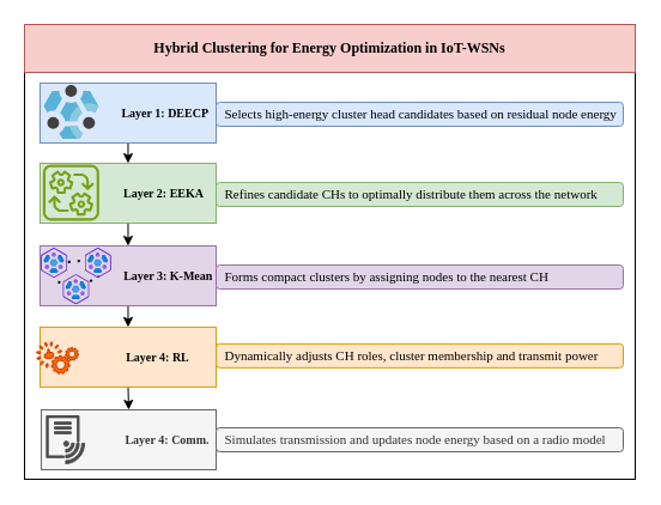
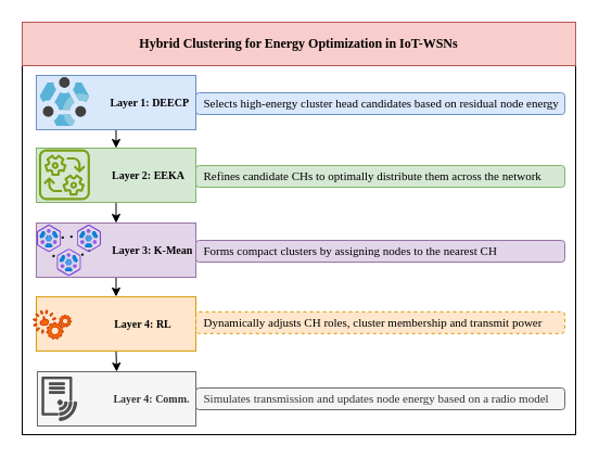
  <mxCell id="0" />
  <mxCell id="1" parent="0" />
  <mxCell id="2" value="" style="rounded=0;whiteSpace=wrap;html=1;" parent="1" vertex="1"><mxGeometry x="20" y="60" width="510" height="340" as="geometry" /></mxCell>
  <mxCell id="3" value="&lt;font face=&quot;Times New Roman&quot;&gt;&lt;span style=&quot;font-size: 10px;&quot;&gt;&lt;b&gt;&amp;nbsp; &amp;nbsp; &amp;nbsp; &amp;nbsp; &amp;nbsp; &amp;nbsp; &amp;nbsp; &amp;nbsp; &amp;nbsp; &amp;nbsp; &amp;nbsp; &amp;nbsp; &amp;nbsp; Layer 4: Comm.&lt;/b&gt;&lt;/span&gt;&lt;/font&gt;" style="rounded=0;whiteSpace=wrap;html=1;fillColor=#f5f5f5;strokeColor=#666666;fontColor=#333333;" parent="1" vertex="1"><mxGeometry x="33.95" y="342" width="146.05" height="50" as="geometry" /></mxCell>
  <mxCell id="4" style="edgeStyle=orthogonalEdgeStyle;rounded=0;orthogonalLoop=1;jettySize=auto;html=1;exitX=0.5;exitY=1;exitDx=0;exitDy=0;entryX=0.5;entryY=0;entryDx=0;entryDy=0;" parent="1" source="5" target="3" edge="1"><mxGeometry relative="1" as="geometry" /></mxCell>
  <mxCell id="5" value="&lt;font face=&quot;Times New Roman&quot;&gt;&lt;span style=&quot;font-size: 10px;&quot;&gt;&lt;b&gt;&amp;nbsp; &amp;nbsp; &amp;nbsp; &amp;nbsp; &amp;nbsp; &amp;nbsp; &amp;nbsp; &amp;nbsp; &amp;nbsp; &amp;nbsp; Layer 4: RL&lt;/b&gt;&lt;/span&gt;&lt;/font&gt;" style="rounded=0;whiteSpace=wrap;html=1;fillColor=#ffe6cc;strokeColor=#d79b00;" parent="1" vertex="1"><mxGeometry x="32.95" y="272.91" width="147.05" height="50" as="geometry" /></mxCell>
  <mxCell id="6" style="edgeStyle=orthogonalEdgeStyle;rounded=0;orthogonalLoop=1;jettySize=auto;html=1;exitX=0.5;exitY=1;exitDx=0;exitDy=0;entryX=0.5;entryY=0;entryDx=0;entryDy=0;" parent="1" source="7" target="5" edge="1"><mxGeometry relative="1" as="geometry" /></mxCell>
  <mxCell id="7" value="&lt;font face=&quot;Times New Roman&quot;&gt;&lt;span style=&quot;font-size: 10px;&quot;&gt;&lt;b&gt;&amp;nbsp; &amp;nbsp; &amp;nbsp; &amp;nbsp; &amp;nbsp; &amp;nbsp; &amp;nbsp; &amp;nbsp; &amp;nbsp; &amp;nbsp; &amp;nbsp; &amp;nbsp; &amp;nbsp; &amp;nbsp;Layer 3: K-Mean&lt;/b&gt;&lt;/span&gt;&lt;/font&gt;" style="rounded=0;whiteSpace=wrap;html=1;fillColor=#e1d5e7;strokeColor=#9673a6;" parent="1" vertex="1"><mxGeometry x="32.95" y="205" width="147.05" height="50" as="geometry" /></mxCell>
  <mxCell id="8" style="edgeStyle=orthogonalEdgeStyle;rounded=0;orthogonalLoop=1;jettySize=auto;html=1;exitX=0.5;exitY=1;exitDx=0;exitDy=0;entryX=0.5;entryY=0;entryDx=0;entryDy=0;" parent="1" source="9" target="7" edge="1"><mxGeometry relative="1" as="geometry" /></mxCell>
  <mxCell id="9" value="&lt;font face=&quot;Times New Roman&quot;&gt;&lt;span style=&quot;font-size: 10px;&quot;&gt;&lt;b&gt;&amp;nbsp; &amp;nbsp; &amp;nbsp; &amp;nbsp; &amp;nbsp; &amp;nbsp; &amp;nbsp; &amp;nbsp; &amp;nbsp; &amp;nbsp; &amp;nbsp; &amp;nbsp; Layer 2: EEKA&lt;/b&gt;&lt;/span&gt;&lt;/font&gt;" style="rounded=0;whiteSpace=wrap;html=1;fillColor=#d5e8d4;strokeColor=#82b366;" parent="1" vertex="1"><mxGeometry x="32.95" y="136" width="147.05" height="50" as="geometry" /></mxCell>
  <mxCell id="10" style="edgeStyle=orthogonalEdgeStyle;rounded=0;orthogonalLoop=1;jettySize=auto;html=1;exitX=0.5;exitY=1;exitDx=0;exitDy=0;entryX=0.5;entryY=0;entryDx=0;entryDy=0;" parent="1" source="11" target="9" edge="1"><mxGeometry relative="1" as="geometry" /></mxCell>
  <mxCell id="11" value="&lt;font style=&quot;font-size: 10px;&quot; face=&quot;Times New Roman&quot;&gt;&lt;b&gt;&amp;nbsp; &amp;nbsp; &amp;nbsp; &amp;nbsp; &amp;nbsp; &amp;nbsp; &amp;nbsp; &amp;nbsp; &amp;nbsp; &amp;nbsp; &amp;nbsp; &amp;nbsp; &amp;nbsp;Layer 1: DEECP&lt;/b&gt;&lt;/font&gt;" style="rounded=0;whiteSpace=wrap;html=1;fillColor=#dae8fc;strokeColor=#6c8ebf;" parent="1" vertex="1"><mxGeometry x="32.95" y="69" width="147.05" height="50" as="geometry" /></mxCell>
  <mxCell id="12" value="" style="image;sketch=0;aspect=fixed;html=1;points=[];align=center;fontSize=12;image=img/lib/mscae/HDInsightClusters.svg;" parent="1" vertex="1"><mxGeometry x="36.45" y="71" width="45.92" height="45" as="geometry" /></mxCell>
  <mxCell id="13" value="" style="image;aspect=fixed;html=1;points=[];align=center;fontSize=12;image=img/lib/azure2/other/HDI_AKS_Cluster.svg;" parent="1" vertex="1"><mxGeometry x="33.95" y="207" width="22.34" height="25.14" as="geometry" /></mxCell>
  <mxCell id="14" value="" style="image;aspect=fixed;html=1;points=[];align=center;fontSize=12;image=img/lib/azure2/other/HDI_AKS_Cluster.svg;" parent="1" vertex="1"><mxGeometry x="70.63" y="207" width="22.34" height="25.14" as="geometry" /></mxCell>
  <mxCell id="15" value="" style="image;aspect=fixed;html=1;points=[];align=center;fontSize=12;image=img/lib/azure2/other/HDI_AKS_Cluster.svg;" parent="1" vertex="1"><mxGeometry x="52.29" y="229.14" width="22.34" height="25.14" as="geometry" /></mxCell>
  <mxCell id="16" value="" style="endArrow=none;dashed=1;html=1;dashPattern=1 3;strokeWidth=2;rounded=0;exitX=0.629;exitY=1.114;exitDx=0;exitDy=0;exitPerimeter=0;" parent="1" source="13" target="15" edge="1"><mxGeometry width="50" height="50" relative="1" as="geometry"><mxPoint x="392" y="285" as="sourcePoint" /><mxPoint x="442" y="235" as="targetPoint" /></mxGeometry></mxCell>
  <mxCell id="17" value="" style="endArrow=none;dashed=1;html=1;dashPattern=1 3;strokeWidth=2;rounded=0;entryX=0.509;entryY=0.915;entryDx=0;entryDy=0;entryPerimeter=0;" parent="1" source="15" target="14" edge="1"><mxGeometry width="50" height="50" relative="1" as="geometry"><mxPoint x="392" y="285" as="sourcePoint" /><mxPoint x="442" y="235" as="targetPoint" /></mxGeometry></mxCell>
  <mxCell id="18" value="" style="endArrow=none;dashed=1;html=1;dashPattern=1 3;strokeWidth=2;rounded=0;entryX=0.061;entryY=0.398;entryDx=0;entryDy=0;entryPerimeter=0;" parent="1" source="13" target="14" edge="1"><mxGeometry width="50" height="50" relative="1" as="geometry"><mxPoint x="392" y="285" as="sourcePoint" /><mxPoint x="442" y="235" as="targetPoint" /></mxGeometry></mxCell>
  <mxCell id="19" value="" style="sketch=0;html=1;aspect=fixed;strokeColor=#C73500;shadow=0;fillColor=#fa6800;verticalAlign=top;labelPosition=center;verticalLabelPosition=bottom;shape=mxgraph.gcp2.capabilities;fontColor=#000000;" parent="1" vertex="1"><mxGeometry x="30" y="285.17" width="35.07" height="26.65" as="geometry" /></mxCell>
  <mxCell id="20" value="" style="sketch=0;outlineConnect=0;fontColor=#232F3E;gradientColor=none;fillColor=#7AA116;strokeColor=none;dashed=0;verticalLabelPosition=bottom;verticalAlign=top;align=center;html=1;fontSize=12;fontStyle=0;aspect=fixed;pointerEvents=1;shape=mxgraph.aws4.iot_greengrass_interprocess_communication;" parent="1" vertex="1"><mxGeometry x="35.36" y="137" width="47" height="47" as="geometry" /></mxCell>
  <mxCell id="21" value="" style="shape=image;html=1;verticalAlign=top;verticalLabelPosition=bottom;labelBackgroundColor=#ffffff;imageAspect=0;aspect=fixed;image=https://icons.diagrams.net/icon-cache1/Phosphor_Duotone_Vol_4-2933/robot-duotone-1373.svg;fontColor=#FFE599;" parent="1" vertex="1"><mxGeometry x="41.97" y="274" width="52.91" height="52.91" as="geometry" /></mxCell>
  <mxCell id="22" value="" style="sketch=0;pointerEvents=1;shadow=0;dashed=0;html=1;strokeColor=#4D4D4D;labelPosition=center;verticalLabelPosition=bottom;verticalAlign=top;align=center;fillColor=#4D4D4D;shape=mxgraph.mscae.intune.intune_wifi_profiles;fontColor=#ffffff;fillStyle=solid;" parent="1" vertex="1"><mxGeometry x="38.36" y="347" width="31.73" height="40" as="geometry" /></mxCell>
  <mxCell id="23" value="&lt;span style=&quot;font-family: &amp;quot;Times New Roman&amp;quot;;&quot;&gt;&lt;font style=&quot;font-size: 11px;&quot;&gt;&amp;nbsp; Selects high-energy cluster head candidates based on residual node energy&lt;/font&gt;&lt;/span&gt;" style="rounded=1;whiteSpace=wrap;html=1;fillColor=#dae8fc;strokeColor=#6c8ebf;align=left;" parent="1" vertex="1"><mxGeometry x="180" y="85" width="340" height="20" as="geometry" /></mxCell>
  <mxCell id="24" value="&lt;font style=&quot;font-size: 11px;&quot; face=&quot;Times New Roman&quot;&gt;&amp;nbsp; Refines candidate CHs to optimally distribute them across the network&lt;/font&gt;" style="rounded=1;whiteSpace=wrap;html=1;fillColor=#d5e8d4;strokeColor=#82b366;align=left;" parent="1" vertex="1"><mxGeometry x="180" y="152" width="340" height="20" as="geometry" /></mxCell>
  <mxCell id="25" value="&lt;font style=&quot;font-size: 11px;&quot; face=&quot;Times New Roman&quot;&gt;&amp;nbsp; Forms compact clusters by assigning nodes to the nearest CH&lt;/font&gt;" style="rounded=1;whiteSpace=wrap;html=1;fillColor=#e1d5e7;strokeColor=#9673a6;align=left;" parent="1" vertex="1"><mxGeometry x="180" y="221" width="340" height="20" as="geometry" /></mxCell>
- <mxCell id="26" value="&lt;font style=&quot;font-size: 11px;&quot; face=&quot;Times New Roman&quot;&gt;&amp;nbsp; Dynamically adjusts CH roles, cluster membership and transmit power&lt;/font&gt;" style="rounded=1;whiteSpace=wrap;html=1;fillColor=#ffe6cc;strokeColor=#d79b00;align=left;" parent="1" vertex="1"><mxGeometry x="180" y="286.82" width="340" height="20" as="geometry" /></mxCell>
+ <mxCell id="26" value="&lt;font style=&quot;font-size: 11px;&quot; face=&quot;Times New Roman&quot;&gt;&amp;nbsp; Dynamically adjusts CH roles, cluster membership and transmit power&lt;/font&gt;" style="rounded=1;whiteSpace=wrap;html=1;fillColor=#ffe6cc;strokeColor=#d79b00;align=left;dashed=1;" parent="1" vertex="1"><mxGeometry x="180" y="286.82" width="340" height="20" as="geometry" /></mxCell>
  <mxCell id="27" value="&lt;font style=&quot;font-size: 11px;&quot; face=&quot;Times New Roman&quot;&gt;&amp;nbsp; Simulates transmission and updates node energy based on a radio model&lt;/font&gt;" style="rounded=1;whiteSpace=wrap;html=1;fillColor=#f5f5f5;strokeColor=#666666;fontColor=#333333;align=left;" parent="1" vertex="1"><mxGeometry x="180" y="357" width="340" height="20" as="geometry" /></mxCell>
  <mxCell id="28" value="&lt;p class=&quot;MsoNormal&quot;&gt;&lt;span style=&quot;font-family: &amp;quot;Times New Roman&amp;quot;;&quot;&gt;&lt;b&gt;Hybrid Clustering for Energy Optimization in IoT-WSNs&lt;/b&gt;&lt;/span&gt;&lt;/p&gt;" style="rounded=0;whiteSpace=wrap;html=1;fillColor=#f8cecc;strokeColor=#b85450;" parent="1" vertex="1"><mxGeometry x="20" y="20" width="510" height="40" as="geometry" /></mxCell>
